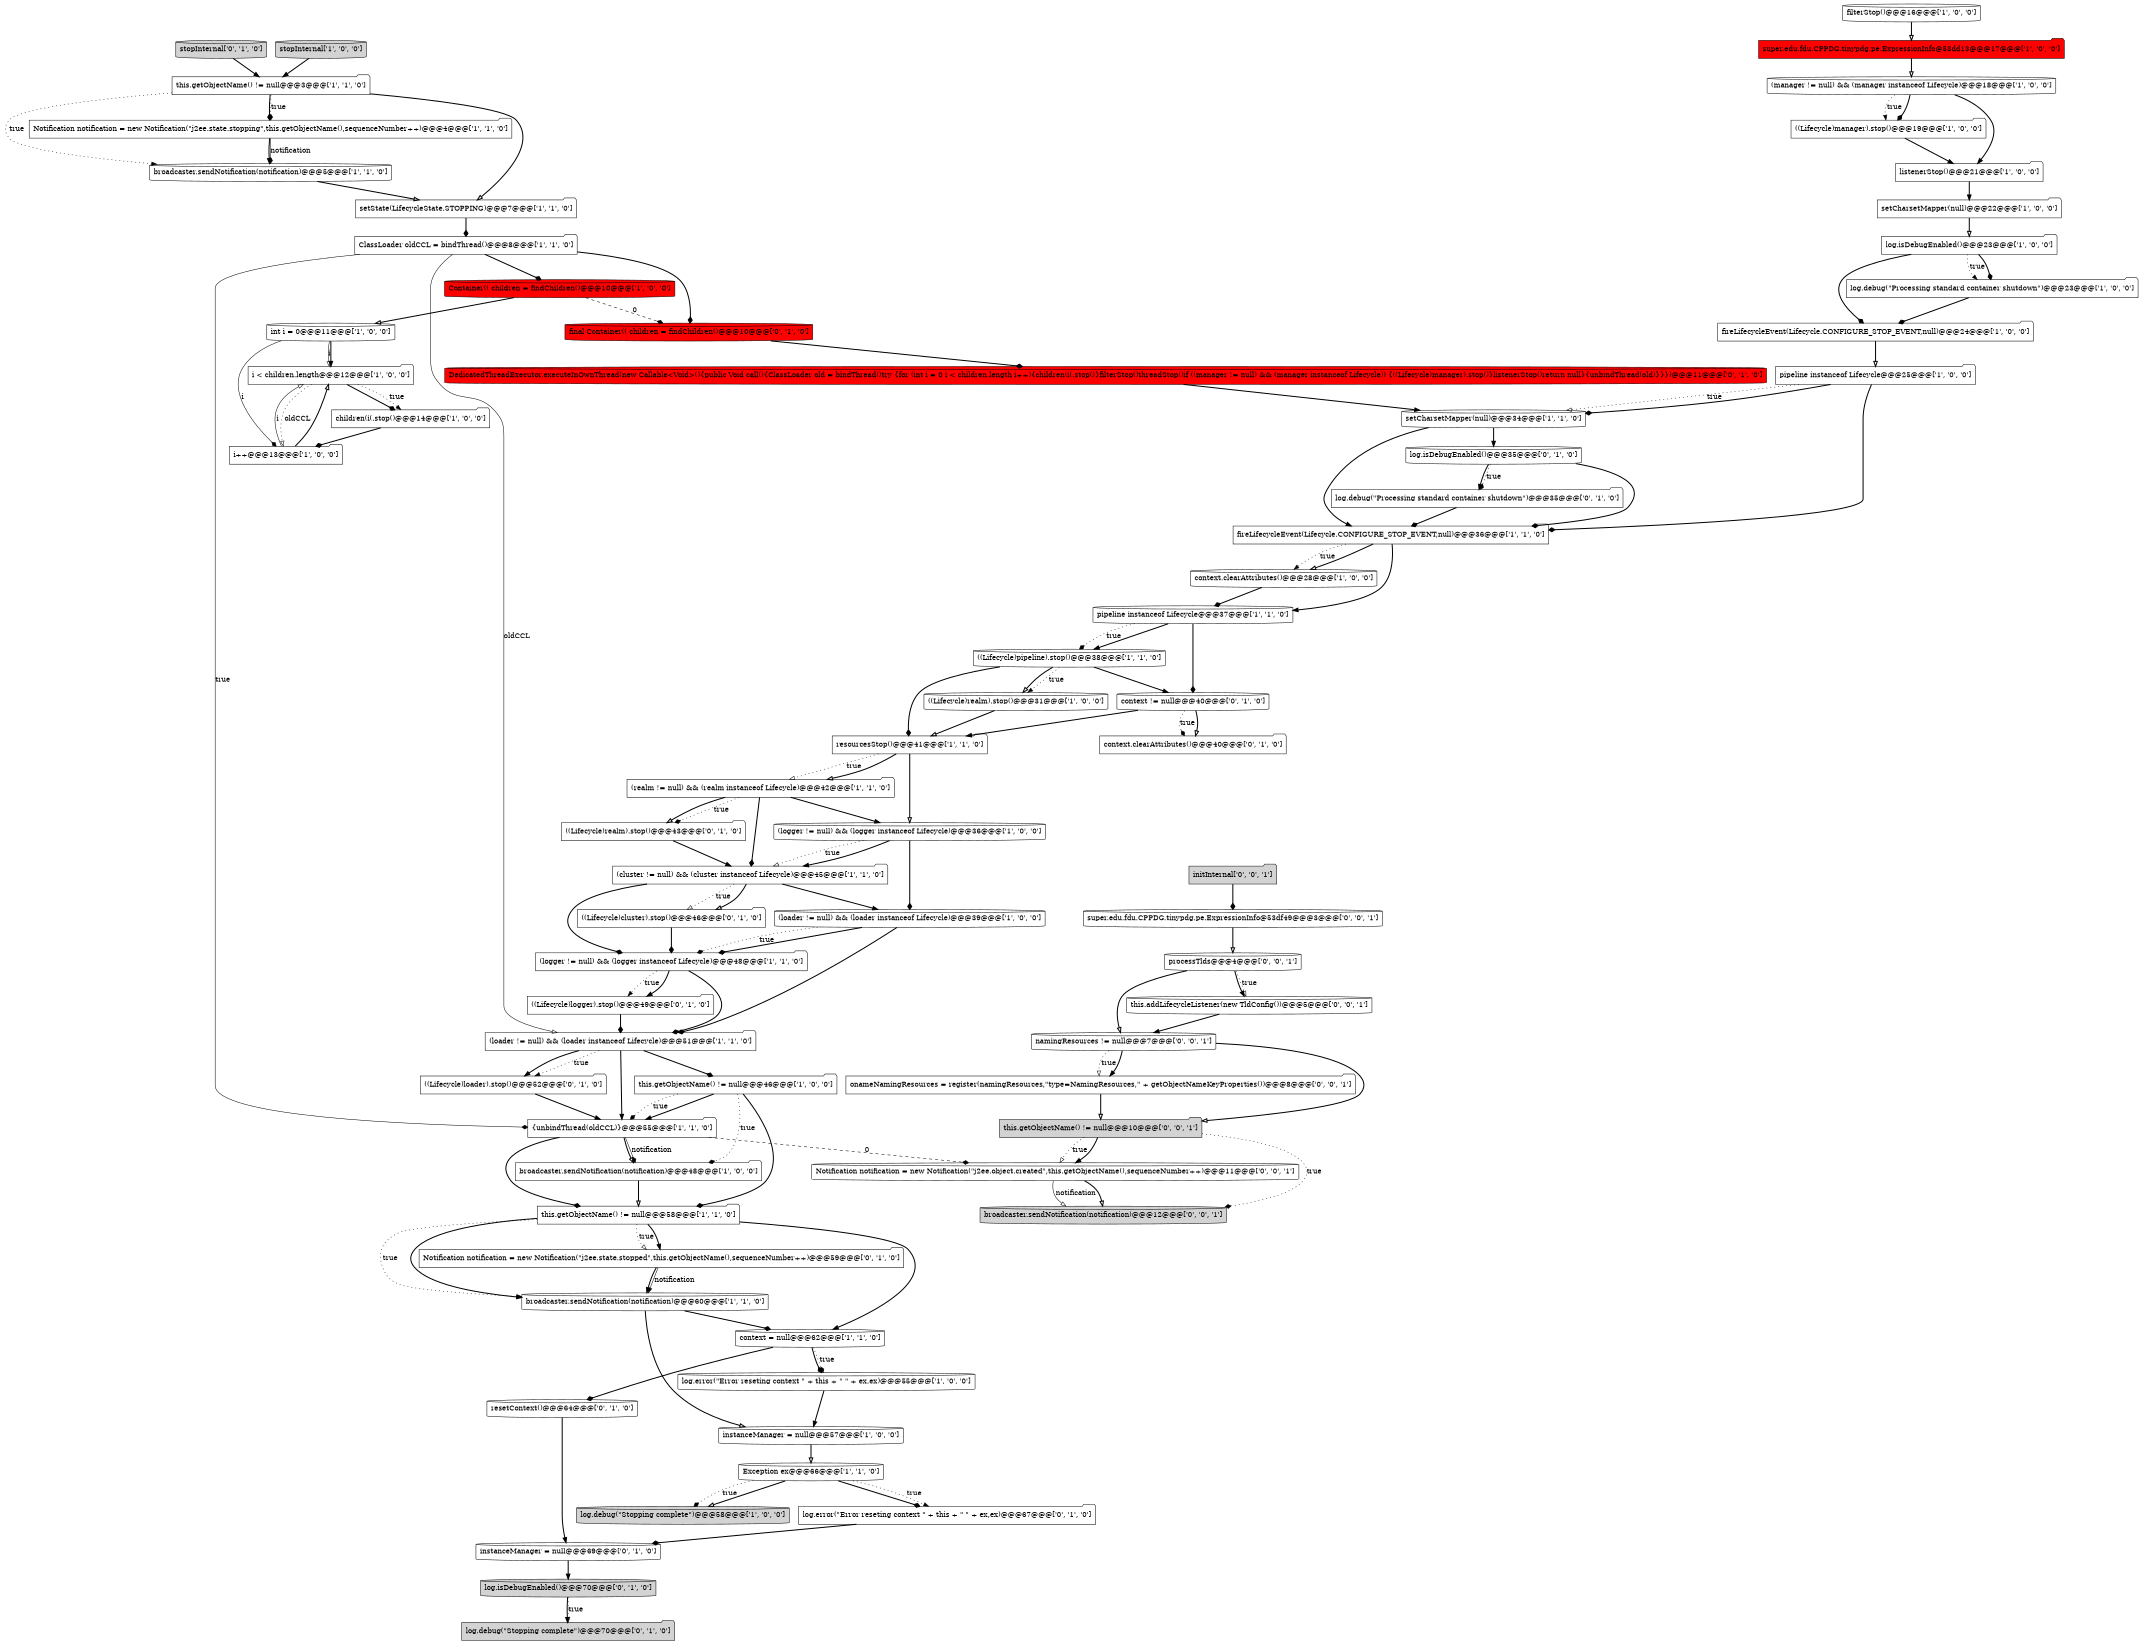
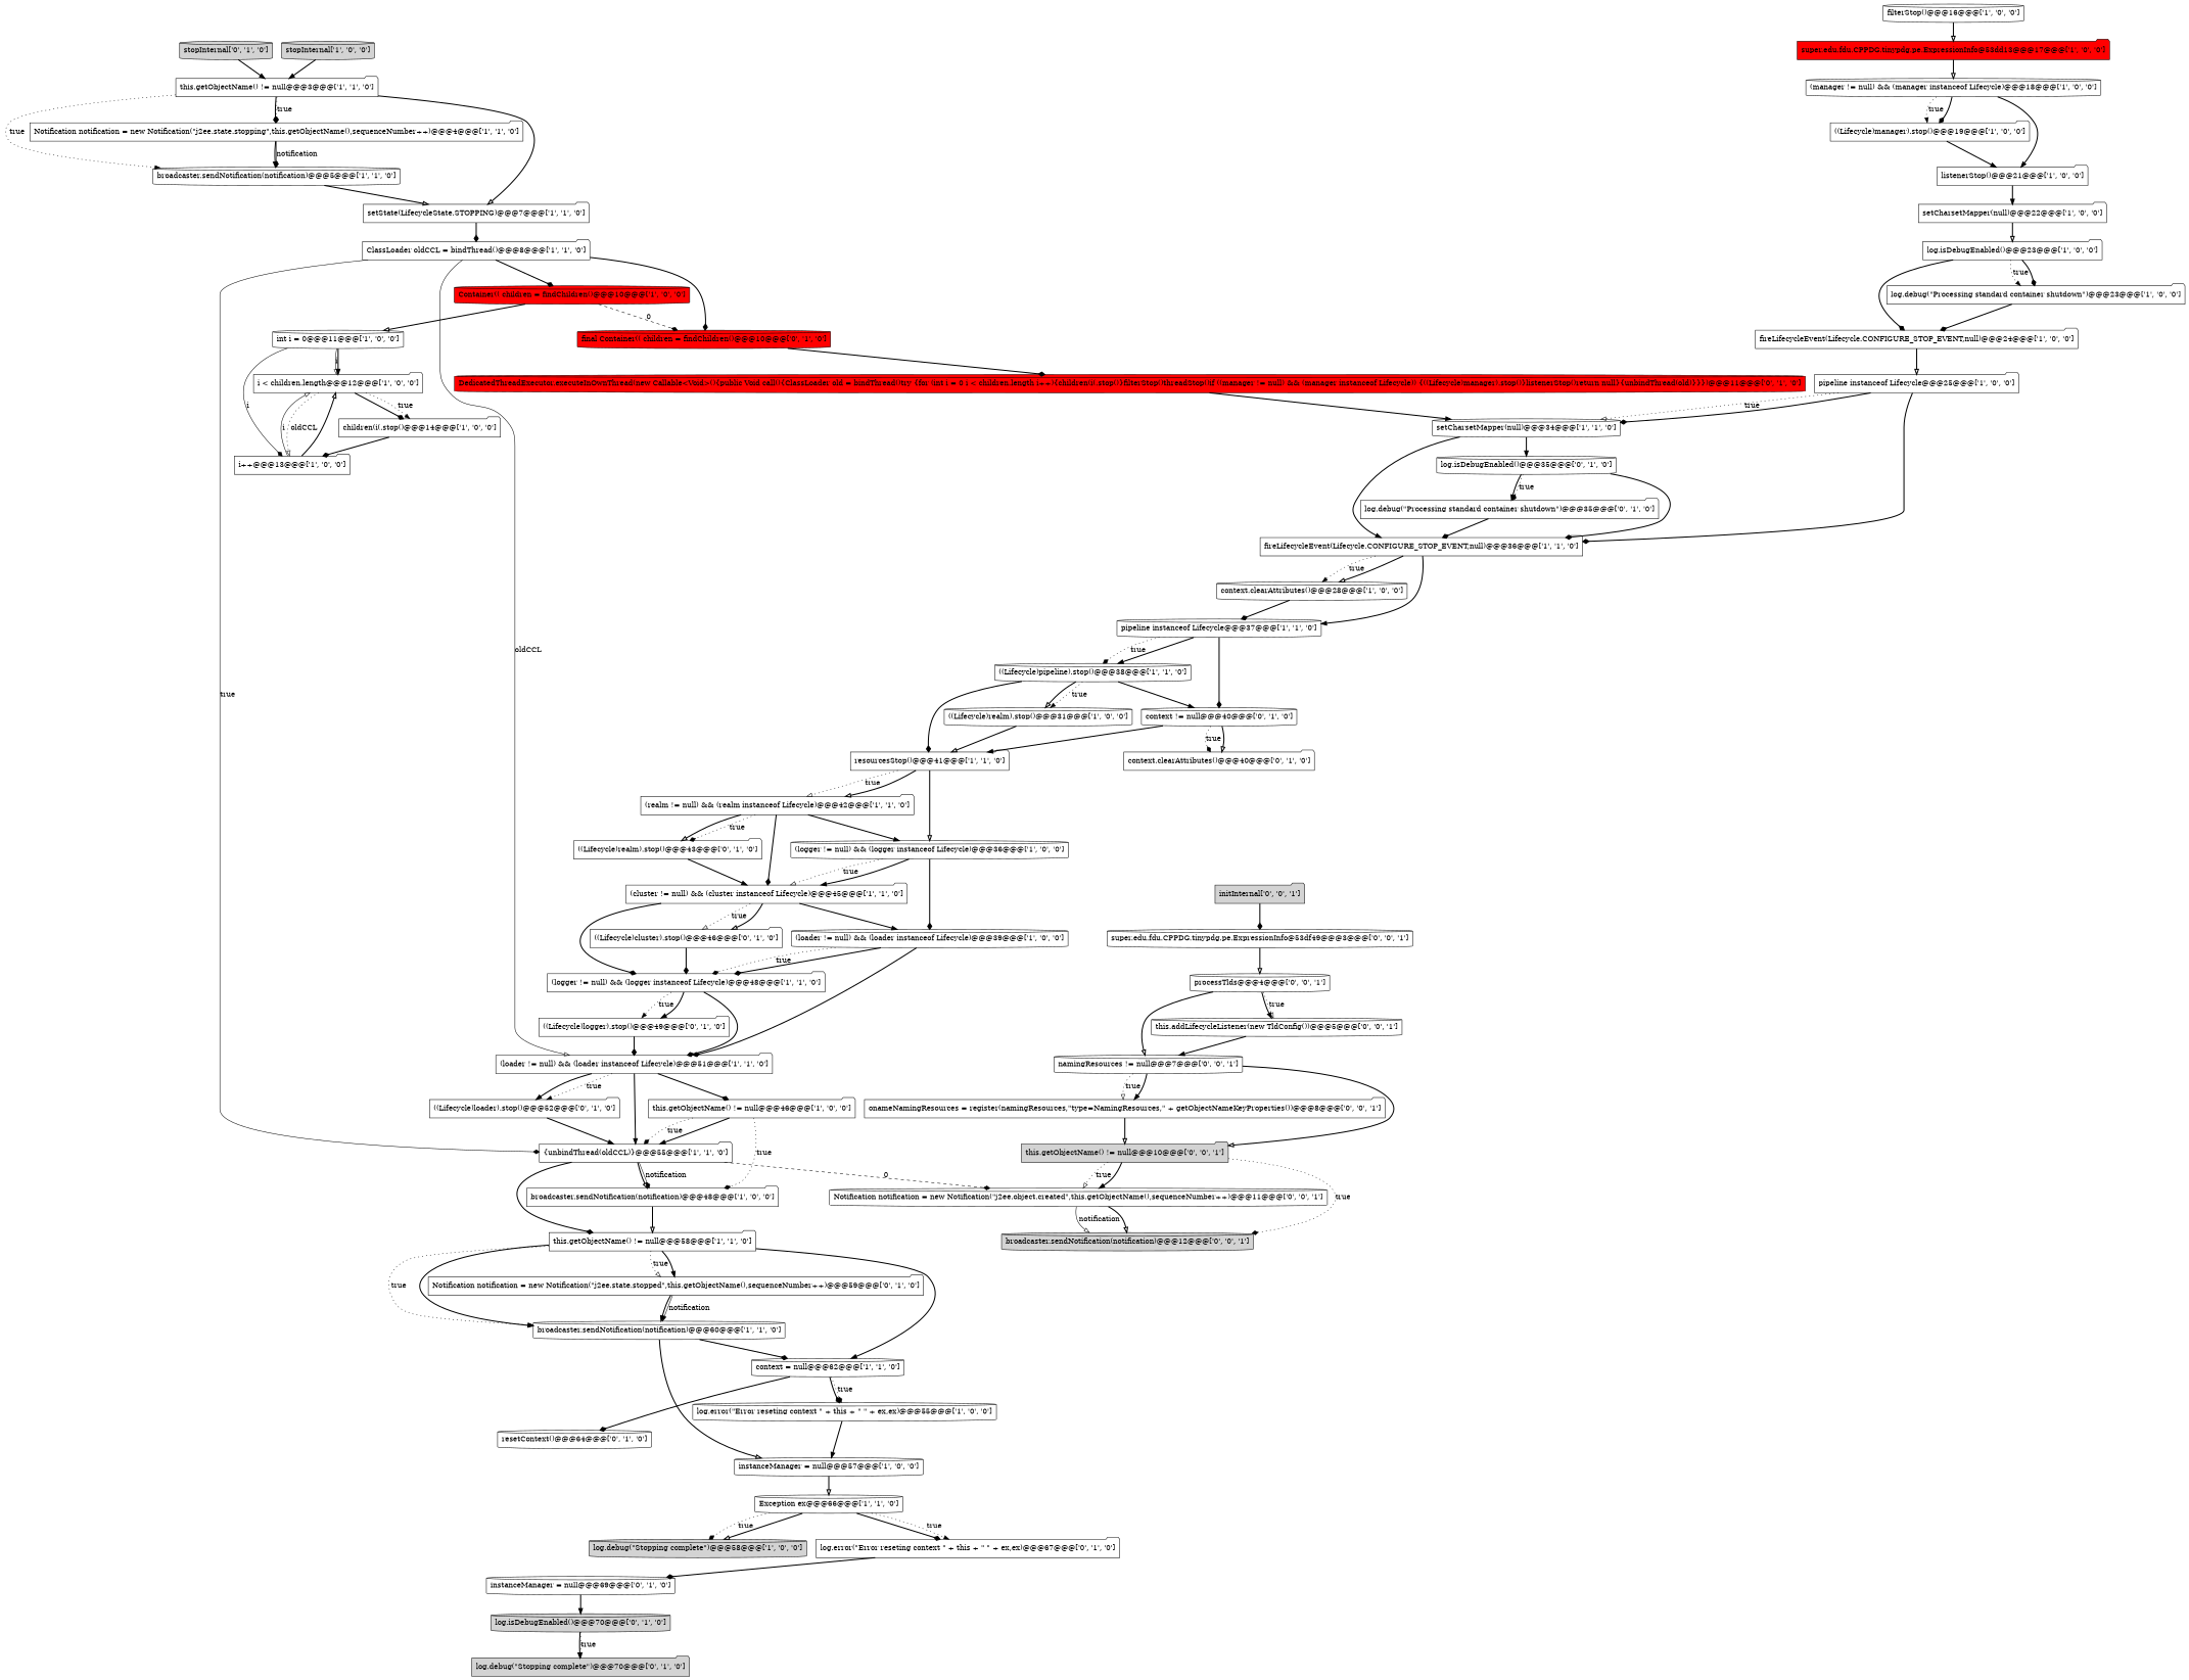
  digraph {
    node [fillcolor=white shape=folder style=filled]
    edge [arrowhead=diamond style=bold]
    n1 [label="pipeline instanceof Lifecycle@@@37@@@['1', '1', '0']" shape=cylinder]
    n2 [label="((Lifecycle)pipeline).stop()@@@38@@@['1', '1', '0']" shape=cylinder]
    n3 [label="context != null@@@40@@@['0', '1', '0']" shape=cylinder]
    n4 [label="((Lifecycle)realm).stop()@@@31@@@['1', '0', '0']" shape=cylinder]
    n5 [label="resourcesStop()@@@41@@@['1', '1', '0']"]
    n6 [label="context.clearAttributes()@@@40@@@['0', '1', '0']"]
    n7 [label="ClassLoader oldCCL = bindThread()@@@8@@@['1', '1', '0']"]
    n8 [fillcolor=red label="Container(( children = findChildren()@@@10@@@['1', '0', '0']" shape=cylinder]
    n9 [label="{unbindThread(oldCCL)}@@@55@@@['1', '1', '0']"]
    n10 [label="(loader != null) && (loader instanceof Lifecycle)@@@51@@@['1', '1', '0']"]
    n11 [fillcolor=red label="final Container(( children = findChildren()@@@10@@@['0', '1', '0']" shape=cylinder]
    n12 [label="int i = 0@@@11@@@['1', '0', '0']" shape=cylinder]
    n13 [label="this.getObjectName() != null@@@58@@@['1', '1', '0']"]
    n14 [label="broadcaster.sendNotification(notification)@@@48@@@['1', '0', '0']"]
    n15 [label="Notification notification = new Notification(\"j2ee.object.created\",this.getObjectName(),sequenceNumber++)@@@11@@@['0', '0', '1']" shape=cylinder]
    n16 [label="this.getObjectName() != null@@@46@@@['1', '0', '0']"]
    n17 [label="((Lifecycle)loader).stop()@@@52@@@['0', '1', '0']"]
    n18 [fillcolor=red label="DedicatedThreadExecutor.executeInOwnThread(new Callable<Void>(){public Void call(){ClassLoader old = bindThread()try {for (int i = 0 i < children.length i++){children(i(.stop()}filterStop()threadStop()if ((manager != null) && (manager instanceof Lifecycle)) {((Lifecycle)manager).stop()}listenerStop()return null}{unbindThread(old)}}})@@@11@@@['0', '1', '0']" shape=cylinder]
    n19 [fillcolor=red label="super.edu.fdu.CPPDG.tinypdg.pe.ExpressionInfo@53dd13@@@17@@@['1', '0', '0']"]
    n20 [label="(manager != null) && (manager instanceof Lifecycle)@@@18@@@['1', '0', '0']" shape=cylinder]
    n21 [label="listenerStop()@@@21@@@['1', '0', '0']"]
    n22 [label="((Lifecycle)manager).stop()@@@19@@@['1', '0', '0']"]
    n23 [label="(logger != null) && (logger instanceof Lifecycle)@@@36@@@['1', '0', '0']" shape=cylinder]
    n24 [label="(realm != null) && (realm instanceof Lifecycle)@@@42@@@['1', '1', '0']"]
    n25 [label="i < children.length@@@12@@@['1', '0', '0']"]
    n26 [label="i++@@@13@@@['1', '0', '0']"]
    n27 [label="context = null@@@62@@@['1', '1', '0']" shape=cylinder]
    n28 [label="Notification notification = new Notification(\"j2ee.state.stopped\",this.getObjectName(),sequenceNumber++)@@@59@@@['0', '1', '0']"]
    n29 [label="broadcaster.sendNotification(notification)@@@60@@@['1', '1', '0']" shape=cylinder]
    n30 [label="((Lifecycle)cluster).stop()@@@46@@@['0', '1', '0']"]
    n31 [label="(logger != null) && (logger instanceof Lifecycle)@@@48@@@['1', '1', '0']"]
    n32 [label="((Lifecycle)logger).stop()@@@49@@@['0', '1', '0']"]
    n33 [label="(loader != null) && (loader instanceof Lifecycle)@@@39@@@['1', '0', '0']" shape=cylinder]
    n34 [label="log.isDebugEnabled()@@@23@@@['1', '0', '0']"]
    n35 [label="fireLifecycleEvent(Lifecycle.CONFIGURE_STOP_EVENT,null)@@@24@@@['1', '0', '0']"]
    n36 [label="log.debug(\"Processing standard container shutdown\")@@@23@@@['1', '0', '0']"]
    n37 [label="pipeline instanceof Lifecycle@@@25@@@['1', '0', '0']"]
    n38 [label="setCharsetMapper(null)@@@22@@@['1', '0', '0']"]
    n39 [fillcolor=lightgray label="stopInternal['1', '0', '0']" shape=cylinder]
    n40 [label="this.getObjectName() != null@@@3@@@['1', '1', '0']"]
    n41 [label="Notification notification = new Notification(\"j2ee.state.stopping\",this.getObjectName(),sequenceNumber++)@@@4@@@['1', '1', '0']"]
    n42 [label="setState(LifecycleState.STOPPING)@@@7@@@['1', '1', '0']"]
    n43 [label="broadcaster.sendNotification(notification)@@@5@@@['1', '1', '0']" shape=cylinder]
    n44 [label="(cluster != null) && (cluster instanceof Lifecycle)@@@45@@@['1', '1', '0']"]
    n45 [fillcolor=lightgray label="log.debug(\"Stopping complete\")@@@58@@@['1', '0', '0']" shape=cylinder]
    n46 [fillcolor=lightgray label="log.debug(\"Stopping complete\")@@@70@@@['0', '1', '0']"]
    n47 [fillcolor=lightgray label="stopInternal['0', '1', '0']" shape=cylinder]
    n48 [label="this.addLifecycleListener(new TldConfig())@@@5@@@['0', '0', '1']" shape=cylinder]
    n49 [label="namingResources != null@@@7@@@['0', '0', '1']" shape=cylinder]
    n50 [label="onameNamingResources = register(namingResources,\"type=NamingResources,\" + getObjectNameKeyProperties())@@@8@@@['0', '0', '1']"]
    n51 [fillcolor=lightgray label="this.getObjectName() != null@@@10@@@['0', '0', '1']"]
    n52 [label="fireLifecycleEvent(Lifecycle.CONFIGURE_STOP_EVENT,null)@@@36@@@['1', '1', '0']"]
    n53 [label="setCharsetMapper(null)@@@34@@@['1', '1', '0']" shape=cylinder]
    n54 [label="children(i(.stop()@@@14@@@['1', '0', '0']"]
    n55 [label="filterStop()@@@16@@@['1', '0', '0']" shape=cylinder]
    n56 [label="log.debug(\"Processing standard container shutdown\")@@@35@@@['0', '1', '0']"]
    n57 [label="context.clearAttributes()@@@28@@@['1', '0', '0']" shape=cylinder]
    n58 [label="resetContext()@@@64@@@['0', '1', '0']" shape=cylinder]
    n59 [label="log.error(\"Error reseting context \" + this + \" \" + ex,ex)@@@55@@@['1', '0', '0']" shape=cylinder]
    n60 [label="instanceManager = null@@@57@@@['1', '0', '0']" shape=cylinder]
    n61 [label="super.edu.fdu.CPPDG.tinypdg.pe.ExpressionInfo@53df49@@@3@@@['0', '0', '1']" shape=cylinder]
    n62 [label="processTlds@@@4@@@['0', '0', '1']" shape=cylinder]
    n63 [label="instanceManager = null@@@69@@@['0', '1', '0']" shape=cylinder]
    n64 [fillcolor=lightgray label="broadcaster.sendNotification(notification)@@@12@@@['0', '0', '1']" shape=cylinder]
    n65 [fillcolor=lightgray label="log.isDebugEnabled()@@@70@@@['0', '1', '0']" shape=cylinder]
    n66 [label="log.isDebugEnabled()@@@35@@@['0', '1', '0']" shape=cylinder]
    n67 [label="((Lifecycle)realm).stop()@@@43@@@['0', '1', '0']"]
    n68 [label="Exception ex@@@66@@@['1', '1', '0']" shape=cylinder]
    n69 [label="log.error(\"Error reseting context \" + this + \" \" + ex,ex)@@@67@@@['0', '1', '0']"]
    n70 [fillcolor=lightgray label="initInternal['0', '0', '1']"]
    n1 -> n2 [arrowhead=normal]
    n1 -> n2 [label=true style=dotted]
    n1 -> n3
    n2 -> n3 [arrowhead=normal]
    n2 -> n4 [arrowhead=normal label=true style=dotted]
    n2 -> n4 [arrowhead=onormal]
    n2 -> n5
    n3 -> n5 [arrowhead=normal]
    n3 -> n6 [arrowhead=onormal]
    n3 -> n6 [label=true style=dotted]
    n4 -> n5 [arrowhead=onormal]
    n5 -> n23 [arrowhead=onormal]
    n5 -> n24 [arrowhead=onormal label=true style=dotted]
    n5 -> n24 [arrowhead=onormal]
    n7 -> n8
    n7 -> n9 [label=true style=solid]
    n7 -> n10 [arrowhead=onormal label=oldCCL style=solid]
    n7 -> n11
    n8 -> n11 [label=0 style=dashed]
    n8 -> n12 [arrowhead=onormal]
    n9 -> n13
    n9 -> n14 [arrowhead=onormal]
    n9 -> n14 [label=notification style=solid]
    n9 -> n15 [label=0 style=dashed]
    n10 -> n9 [arrowhead=normal]
    n10 -> n16
    n10 -> n17 [arrowhead=normal]
    n10 -> n17 [arrowhead=normal label=true style=dotted]
    n11 -> n18
    n12 -> n25 [arrowhead=onormal label=i style=solid]
    n12 -> n25 [arrowhead=normal]
    n12 -> n26 [label=i style=solid]
    n13 -> n27 [arrowhead=normal]
    n13 -> n28 [arrowhead=onormal label=true style=dotted]
    n13 -> n28 [arrowhead=normal]
    n13 -> n29 [arrowhead=normal label=true style=dotted]
    n13 -> n29 [arrowhead=normal]
    n14 -> n13 [arrowhead=onormal]
    n15 -> n64 [arrowhead=onormal label=notification style=solid]
    n15 -> n64 [arrowhead=onormal]
    n16 -> n9 [arrowhead=normal]
    n16 -> n9 [label=true style=dotted]
-   n16 -> n13
    n16 -> n14 [label=true style=dotted]
    n17 -> n9 [arrowhead=normal]
    n18 -> n53 [arrowhead=normal]
    n19 -> n20 [arrowhead=onormal]
    n20 -> n21 [arrowhead=normal]
    n20 -> n22
    n20 -> n22 [arrowhead=normal label=true style=dotted]
    n21 -> n38 [arrowhead=normal]
    n22 -> n21 [arrowhead=normal]
    n23 -> n33
    n23 -> n44 [arrowhead=normal]
    n23 -> n44 [arrowhead=onormal label=true style=dotted]
    n24 -> n23 [arrowhead=normal]
    n24 -> n44
    n24 -> n67 [label=true style=dotted]
    n24 -> n67 [arrowhead=onormal]
    n25 -> n26 [arrowhead=onormal label=oldCCL style=dotted]
    n25 -> n54
    n25 -> n54 [arrowhead=normal label=true style=dotted]
    n26 -> n25 [arrowhead=onormal]
    n26 -> n25 [arrowhead=onormal label=i style=solid]
    n27 -> n58
    n27 -> n59
    n27 -> n59 [label=true style=dotted]
    n28 -> n29 [arrowhead=normal label=notification style=solid]
    n28 -> n29 [arrowhead=normal]
    n29 -> n27
    n29 -> n60 [arrowhead=onormal]
    n30 -> n31
    n31 -> n10
    n31 -> n32 [arrowhead=normal label=true style=dotted]
    n31 -> n32 [arrowhead=normal]
    n32 -> n10
    n33 -> n10
    n33 -> n31
    n33 -> n31 [label=true style=dotted]
    n34 -> n35
    n34 -> n36 [arrowhead=normal label=true style=dotted]
    n34 -> n36
    n35 -> n37 [arrowhead=onormal]
    n36 -> n35
    n37 -> n52
    n37 -> n53 [arrowhead=onormal label=true style=dotted]
    n37 -> n53
    n38 -> n34 [arrowhead=onormal]
    n39 -> n40 [arrowhead=normal]
    n40 -> n41 [label=true style=dotted]
    n40 -> n41
    n40 -> n42 [arrowhead=onormal]
    n40 -> n43 [arrowhead=normal label=true style=dotted]
    n41 -> n43 [label=notification style=solid]
    n41 -> n43 [arrowhead=normal]
    n42 -> n7
    n43 -> n42 [arrowhead=onormal]
    n44 -> n30 [arrowhead=onormal label=true style=dotted]
    n44 -> n30 [arrowhead=onormal]
    n44 -> n31
    n44 -> n33 [arrowhead=normal]
    n47 -> n40 [arrowhead=normal]
    n48 -> n49 [arrowhead=normal]
    n49 -> n50 [arrowhead=onormal label=true style=dotted]
    n49 -> n50 [arrowhead=normal]
    n49 -> n51 [arrowhead=onormal]
    n50 -> n51 [arrowhead=onormal]
    n51 -> n15 [arrowhead=onormal label=true style=dotted]
    n51 -> n15 [arrowhead=normal]
    n51 -> n64 [label=true style=dotted]
    n52 -> n1 [arrowhead=normal]
    n52 -> n57 [arrowhead=normal label=true style=dotted]
    n52 -> n57 [arrowhead=onormal]
    n53 -> n52 [arrowhead=normal]
    n53 -> n66 [arrowhead=normal]
    n54 -> n26
    n55 -> n19 [arrowhead=onormal]
    n56 -> n52
    n57 -> n1
-   n58 -> n63 [arrowhead=normal]
    n59 -> n60 [arrowhead=normal]
    n60 -> n68 [arrowhead=onormal]
    n61 -> n62 [arrowhead=onormal]
    n62 -> n48 [arrowhead=onormal label=true style=dotted]
    n62 -> n48 [arrowhead=normal]
    n62 -> n49 [arrowhead=onormal]
    n63 -> n65 [arrowhead=normal]
    n65 -> n46 [arrowhead=normal]
    n65 -> n46 [arrowhead=onormal label=true style=dotted]
    n66 -> n52
    n66 -> n56 [arrowhead=normal]
    n66 -> n56 [label=true style=dotted]
    n67 -> n44 [arrowhead=normal]
    n68 -> n45 [arrowhead=onormal]
    n68 -> n45 [label=true style=dotted]
    n68 -> n69
    n68 -> n69 [arrowhead=normal label=true style=dotted]
    n69 -> n63
    n70 -> n61
  }
